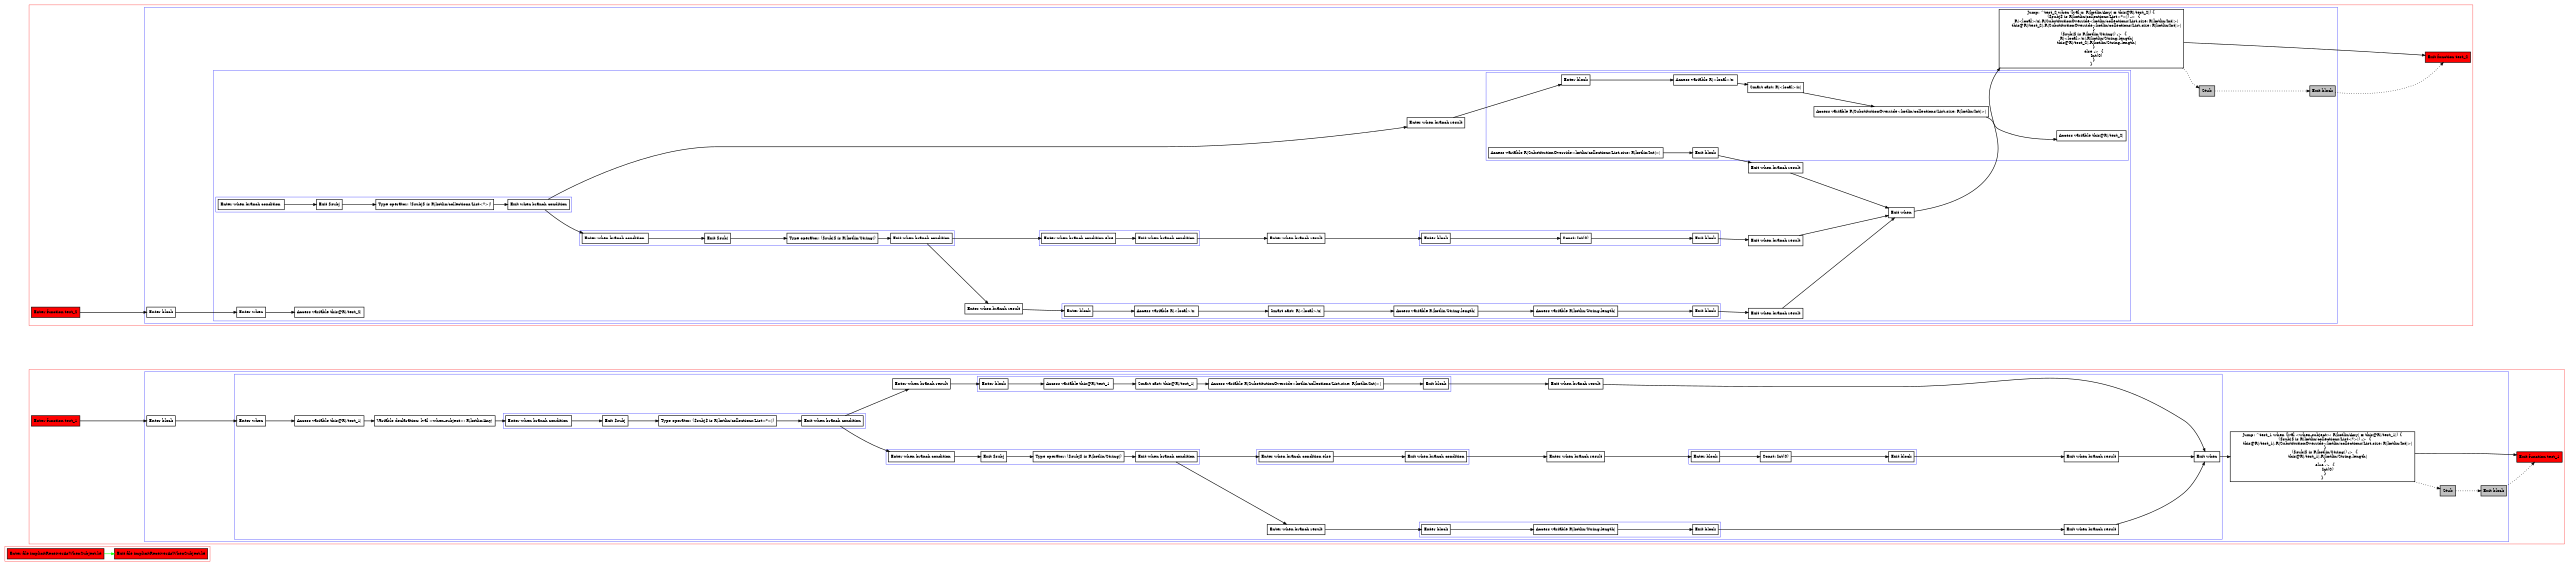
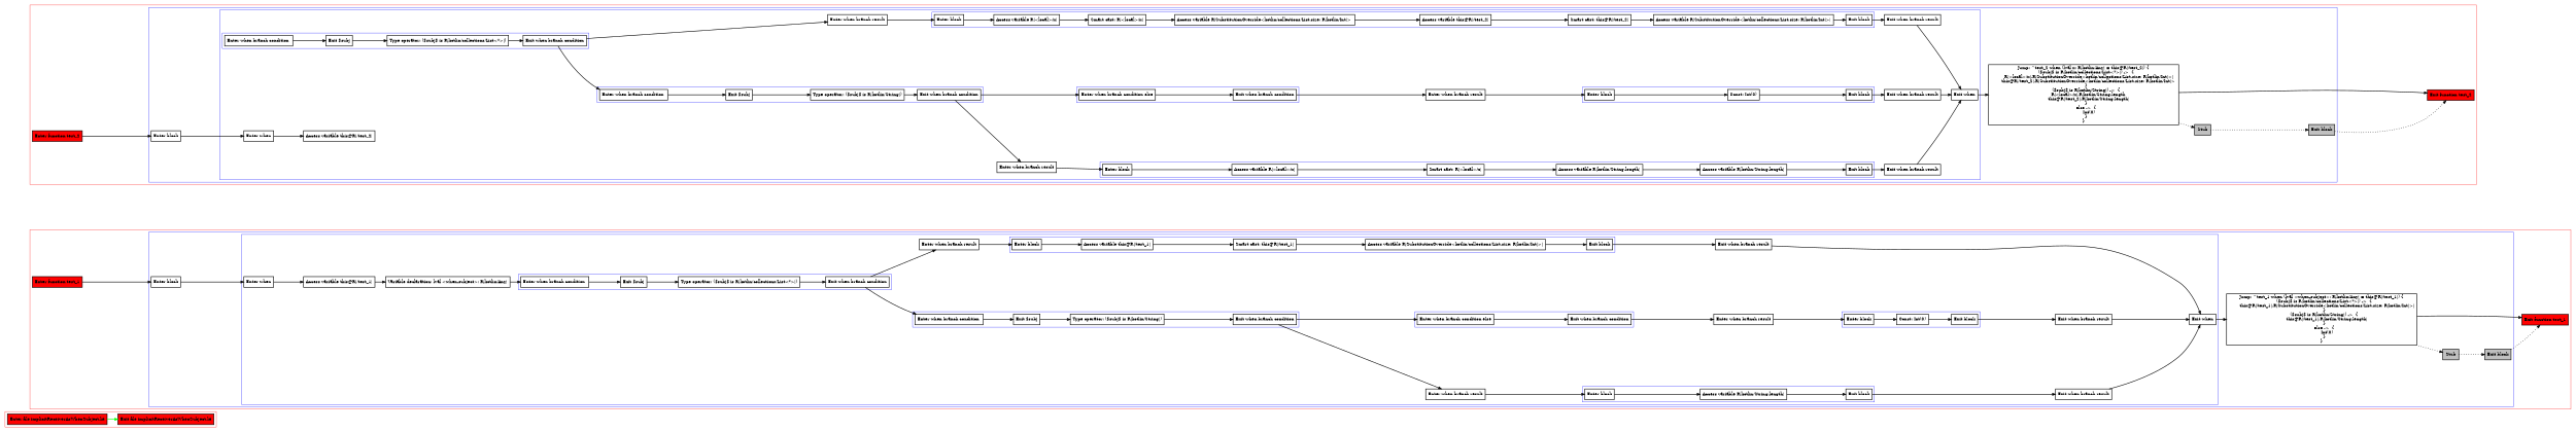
  digraph {
    nodesep=3
    rankdir=LR
    node [penwidth=2 shape=box]
    edge [penwidth=2]
    n1 [fillcolor=red label="Enter file implicitReceiverAsWhenSubject.kt" style=filled]
    n2 [fillcolor=red label="Exit file implicitReceiverAsWhenSubject.kt" style=filled]
    n3 [label="Enter when branch condition "]
    n4 [label="Exit $subj"]
    n5 [label="Type operator: ($subj$ is R|kotlin/collections/List<*>|)"]
    n6 [label="Exit when branch condition"]
    n7 [label="Enter when branch condition "]
    n8 [label="Exit $subj"]
    n9 [label="Type operator: ($subj$ is R|kotlin/String|)"]
    n10 [label="Exit when branch condition"]
    n11 [label="Enter when branch condition else"]
    n12 [label="Exit when branch condition"]
    n13 [label="Enter block"]
    n14 [label="Const: Int(0)"]
    n15 [label="Exit block"]
    n16 [label="Enter block"]
    n17 [label="Access variable R|kotlin/String.length|"]
    n18 [label="Exit block"]
    n19 [label="Enter block"]
    n20 [label="Access variable this@R|/test_1|"]
    n21 [label="Smart cast: this@R|/test_1|"]
    n22 [label="Access variable R|SubstitutionOverride<kotlin/collections/List.size: R|kotlin/Int|>|"]
    n23 [label="Exit block"]
    n24 [label="Enter when"]
    n25 [label="Access variable this@R|/test_1|"]
    n26 [label="Variable declaration: lval <when-subject>: R|kotlin/Any|"]
    n27 [label="Enter when branch result"]
    n28 [label="Exit when branch result"]
    n29 [label="Enter when branch result"]
    n30 [label="Exit when branch result"]
    n31 [label="Enter when branch result"]
    n32 [label="Exit when branch result"]
    n33 [label="Exit when"]
    n34 [label="Enter block"]
    n35 [label="Jump: ^test_1 when (lval <when-subject>: R|kotlin/Any| = this@R|/test_1|) {\n    ($subj$ is R|kotlin/collections/List<*>|) ->  {\n        this@R|/test_1|.R|SubstitutionOverride<kotlin/collections/List.size: R|kotlin/Int|>|\n    }\n    ($subj$ is R|kotlin/String|) ->  {\n        this@R|/test_1|.R|kotlin/String.length|\n    }\n    else ->  {\n        Int(0)\n    }\n}\n"]
    n36 [fillcolor=gray label=Stub style=filled]
    n37 [fillcolor=gray label="Exit block" style=filled]
    n38 [fillcolor=red label="Enter function test_1" style=filled]
    n39 [fillcolor=red label="Exit function test_1" style=filled]
    n40 [label="Enter when branch condition "]
    n41 [label="Exit $subj"]
    n42 [label="Type operator: ($subj$ is R|kotlin/collections/List<*>|)"]
    n43 [label="Exit when branch condition"]
    n44 [label="Enter when branch condition "]
    n45 [label="Exit $subj"]
    n46 [label="Type operator: ($subj$ is R|kotlin/String|)"]
    n47 [label="Exit when branch condition"]
    n48 [label="Enter when branch condition else"]
    n49 [label="Exit when branch condition"]
    n50 [label="Enter block"]
    n51 [label="Const: Int(0)"]
    n52 [label="Exit block"]
    n53 [label="Enter block"]
    n54 [label="Access variable R|<local>/x|"]
    n55 [label="Smart cast: R|<local>/x|"]
    n56 [label="Access variable R|kotlin/String.length|"]
    n57 [label="Access variable R|kotlin/String.length|"]
    n58 [label="Exit block"]
    n59 [label="Enter block"]
    n60 [label="Access variable R|<local>/x|"]
    n61 [label="Smart cast: R|<local>/x|"]
    n62 [label="Access variable R|SubstitutionOverride<kotlin/collections/List.size: R|kotlin/Int|>|"]
    n63 [label="Access variable this@R|/test_2|"]
+   n64 [label="Smart cast: this@R|/test_2|"]
    n65 [label="Access variable R|SubstitutionOverride<kotlin/collections/List.size: R|kotlin/Int|>|"]
    n66 [label="Exit block"]
    n67 [label="Enter when"]
    n68 [label="Access variable this@R|/test_2|"]
    n69 [label="Enter when branch result"]
    n70 [label="Exit when branch result"]
    n71 [label="Enter when branch result"]
    n72 [label="Exit when branch result"]
    n73 [label="Enter when branch result"]
    n74 [label="Exit when branch result"]
    n75 [label="Exit when"]
    n76 [label="Enter block"]
    n77 [label="Jump: ^test_2 when (lval x: R|kotlin/Any| = this@R|/test_2|) {\n    ($subj$ is R|kotlin/collections/List<*>|) ->  {\n        R|<local>/x|.R|SubstitutionOverride<kotlin/collections/List.size: R|kotlin/Int|>|\n        this@R|/test_2|.R|SubstitutionOverride<kotlin/collections/List.size: R|kotlin/Int|>|\n    }\n    ($subj$ is R|kotlin/String|) ->  {\n        R|<local>/x|.R|kotlin/String.length|\n        this@R|/test_2|.R|kotlin/String.length|\n    }\n    else ->  {\n        Int(0)\n    }\n}\n"]
    n78 [fillcolor=gray label=Stub style=filled]
    n79 [fillcolor=gray label="Exit block" style=filled]
    n80 [fillcolor=red label="Enter function test_2" style=filled]
    n81 [fillcolor=red label="Exit function test_2" style=filled]
    subgraph cluster_1 {
      color=red
      n1
      n2
    }
    subgraph cluster_2 {
      color=red
      n38
      n39
      subgraph cluster_3 {
        color=blue
        n34
        n35
        n36
        n37
        subgraph cluster_4 {
          color=blue
          n24
          n25
          n26
          n27
          n28
          n29
          n30
          n31
          n32
          n33
          subgraph cluster_5 {
            color=blue
            n3
            n4
            n5
            n6
          }
          subgraph cluster_6 {
            color=blue
            n7
            n8
            n9
            n10
          }
          subgraph cluster_7 {
            color=blue
            n11
            n12
          }
          subgraph cluster_8 {
            color=blue
            n13
            n14
            n15
          }
          subgraph cluster_9 {
            color=blue
            n16
            n17
            n18
          }
          subgraph cluster_10 {
            color=blue
            n19
            n20
            n21
            n22
            n23
          }
        }
      }
    }
    subgraph cluster_11 {
      color=red
      n80
      n81
      subgraph cluster_12 {
        color=blue
        n76
        n77
        n78
        n79
        subgraph cluster_13 {
          color=blue
          n67
          n68
          n69
          n70
          n71
          n72
          n73
          n74
          n75
          subgraph cluster_14 {
            color=blue
            n40
            n41
            n42
            n43
          }
          subgraph cluster_15 {
            color=blue
            n44
            n45
            n46
            n47
          }
          subgraph cluster_16 {
            color=blue
            n48
            n49
          }
          subgraph cluster_17 {
            color=blue
            n50
            n51
            n52
          }
          subgraph cluster_18 {
            color=blue
            n53
            n54
            n55
            n56
            n57
            n58
          }
          subgraph cluster_19 {
            color=blue
            n59
            n60
            n61
            n62
            n63
+           n64
            n65
            n66
          }
        }
      }
    }
    n1 -> n2 [color=green]
    n3 -> n4
    n4 -> n5
    n5 -> n6
    n6 -> n7
    n6 -> n31
    n7 -> n8
    n8 -> n9
    n9 -> n10
    n10 -> n11
    n10 -> n29
    n11 -> n12
    n12 -> n27
    n13 -> n14
    n14 -> n15
    n15 -> n28
    n16 -> n17
    n17 -> n18
    n18 -> n30
    n19 -> n20
    n20 -> n21
    n21 -> n22
    n22 -> n23
    n23 -> n32
    n24 -> n25
    n25 -> n26
    n26 -> n3
    n27 -> n13
    n28 -> n33
    n29 -> n16
    n30 -> n33
    n31 -> n19
    n32 -> n33
    n33 -> n35
    n34 -> n24
    n35 -> n36 [style=dotted]
    n35 -> n39
    n36 -> n37 [style=dotted]
    n37 -> n39 [style=dotted]
    n38 -> n34
    n40 -> n41
    n41 -> n42
    n42 -> n43
    n43 -> n44
    n43 -> n73
    n44 -> n45
    n45 -> n46
    n46 -> n47
    n47 -> n48
    n47 -> n71
    n48 -> n49
    n49 -> n69
    n50 -> n51
    n51 -> n52
    n52 -> n70
    n53 -> n54
    n54 -> n55
    n55 -> n56
    n56 -> n57
    n57 -> n58
    n58 -> n72
    n59 -> n60
    n60 -> n61
    n61 -> n62
    n62 -> n63
+   n63 -> n64
+   n64 -> n65
    n65 -> n66
    n66 -> n74
    n67 -> n68
    n69 -> n50
    n70 -> n75
    n71 -> n53
    n72 -> n75
    n73 -> n59
    n74 -> n75
    n75 -> n77
    n76 -> n67
    n77 -> n78 [style=dotted]
    n77 -> n81
    n78 -> n79 [style=dotted]
    n79 -> n81 [style=dotted]
    n80 -> n76
  }
